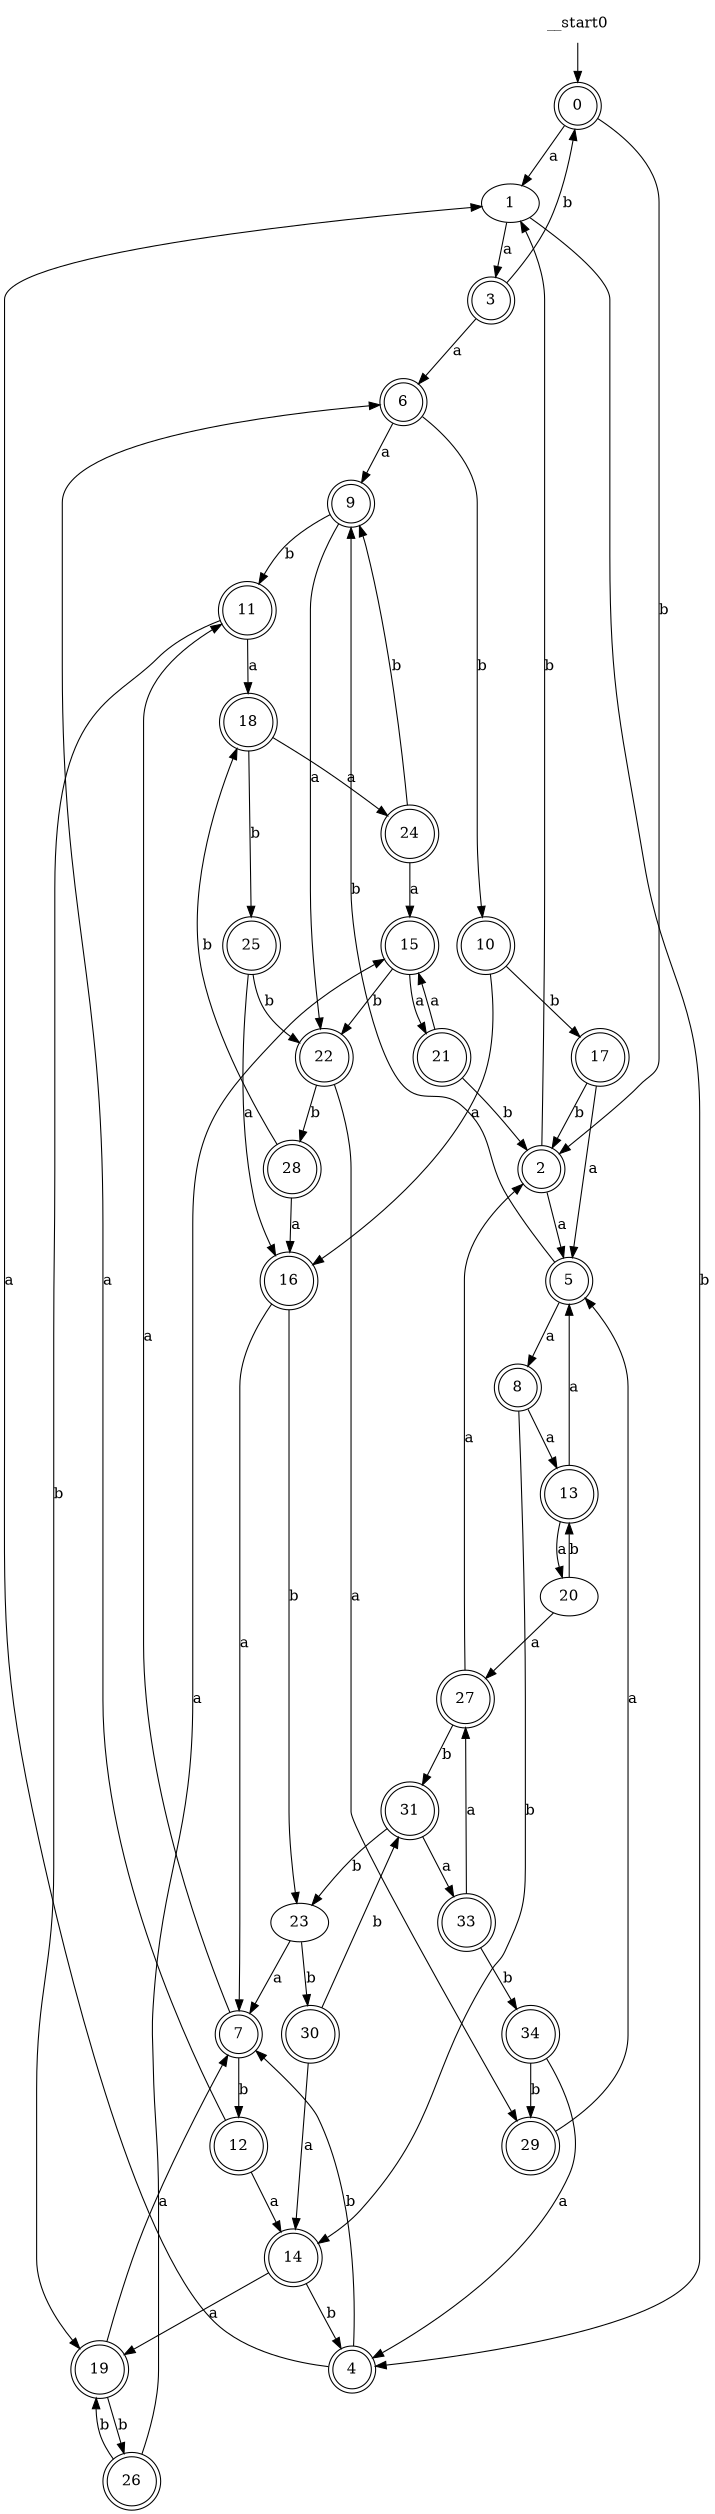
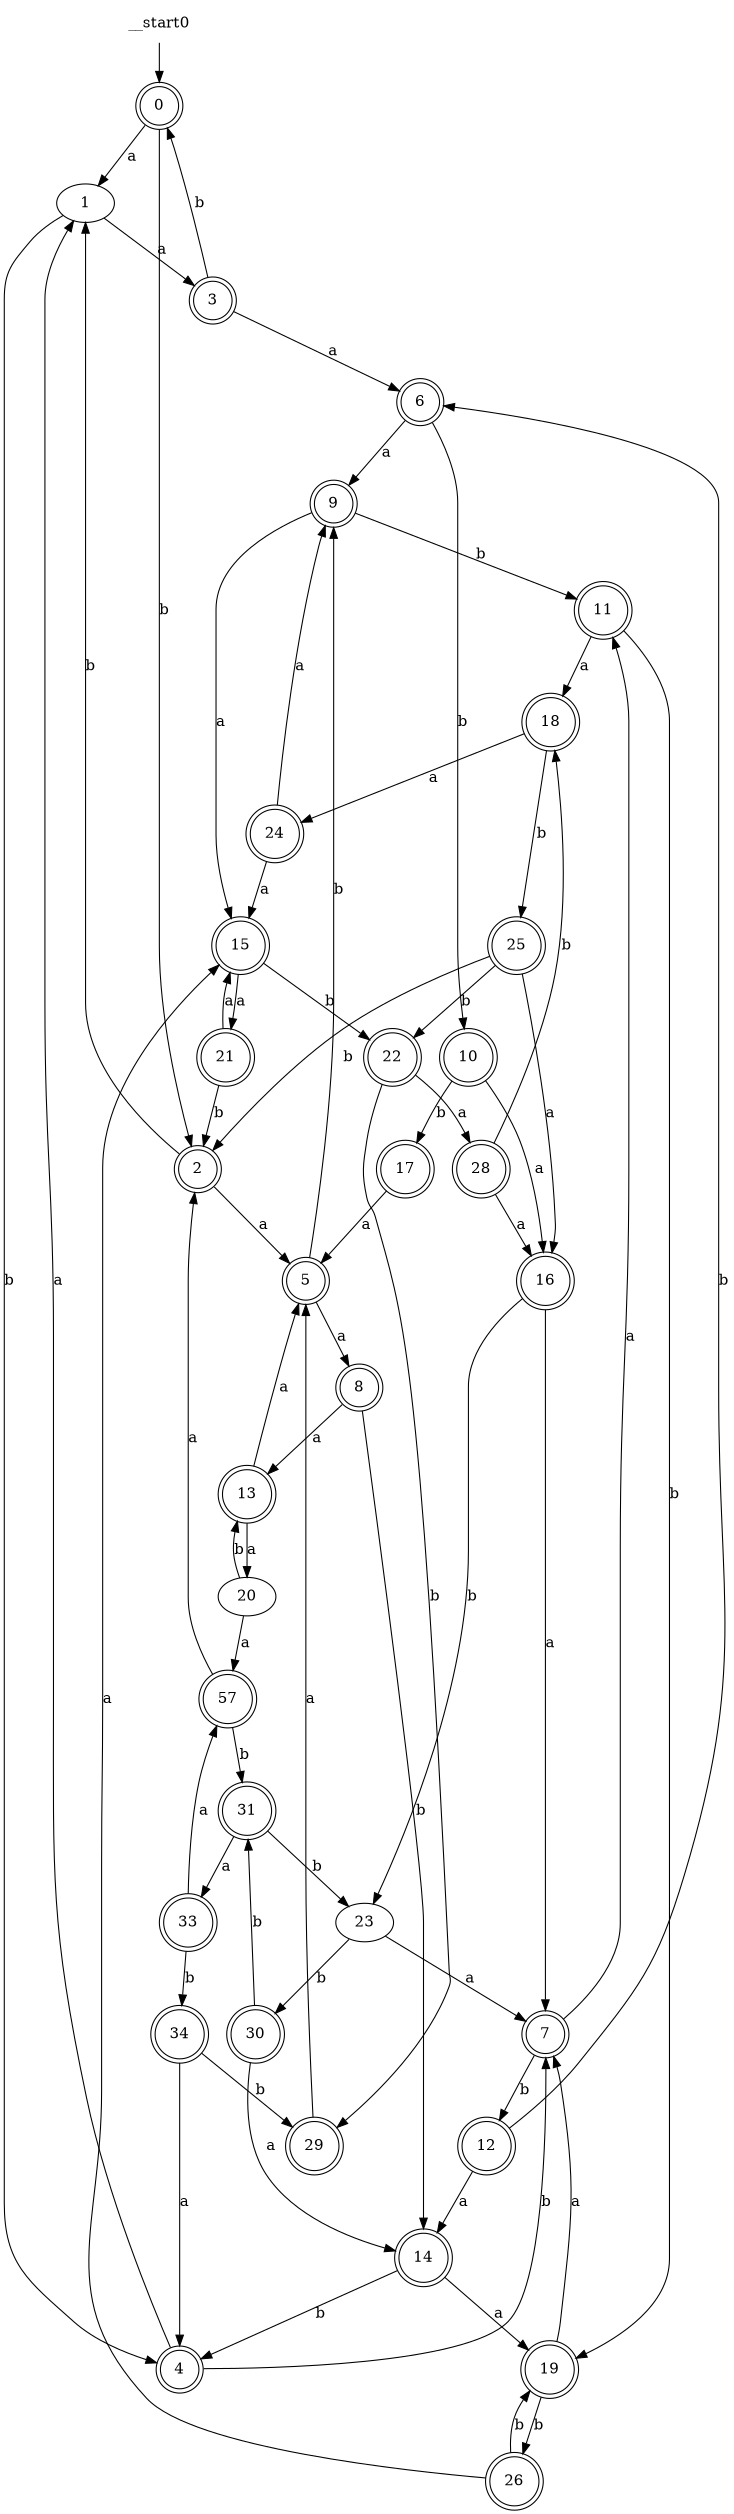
  digraph {
    node [shape=doublecircle]
    __start0 [shape=none]
    0
    1 [shape=""]
    2
    3
    4
    5
    6
    7
    8
    9
    10
    11
    12
    13
    14
    15
    16
    17
    18
    19
    20 [shape=""]
    21
    22
    23 [shape=ellipse]
    24
    25
    26
-   27
+   27 [label=57]
    28
    29
    30
    31
    33
    34
    __start0 -> 0
    0 -> 1 [label=a]
    0 -> 2 [label=b]
    1 -> 3 [label=a]
    1 -> 4 [label=b]
    2 -> 1 [label=b]
    2 -> 5 [label=a]
    3 -> 0 [label=b]
    3 -> 6 [label=a]
    4 -> 1 [label=a]
    4 -> 7 [label=b]
    5 -> 8 [label=a]
    5 -> 9 [label=b]
    6 -> 9 [label=a]
    6 -> 10 [label=b]
    7 -> 11 [label=a]
    7 -> 12 [label=b]
    8 -> 13 [label=a]
    8 -> 14 [label=b]
    9 -> 11 [label=b]
-   9 -> 22 [label=a]
+   9 -> 15 [label=a]
    10 -> 16 [label=a]
    10 -> 17 [label=b]
    11 -> 18 [label=a]
    11 -> 19 [label=b]
-   12 -> 6 [label=a]
+   12 -> 6 [label=b]
    12 -> 14 [label=a]
    13 -> 5 [label=a]
    13 -> 20 [label=a]
    14 -> 4 [label=b]
    14 -> 19 [label=a]
    15 -> 21 [label=a]
    15 -> 22 [label=b]
    16 -> 7 [label=a]
    16 -> 23 [label=b]
-   17 -> 2 [label=b]
+   25 -> 2 [label=b]
    17 -> 5 [label=a]
    18 -> 24 [label=a]
    18 -> 25 [label=b]
    19 -> 7 [label=a]
    19 -> 26 [label=b]
    20 -> 13 [label=b]
    20 -> 27 [label=a]
    21 -> 2 [label=b]
    21 -> 15 [label=a]
-   22 -> 28 [label=b]
-   22 -> 29 [label=a]
+   22 -> 28 [label=a]
+   22 -> 29 [label=b]
    23 -> 7 [label=a]
    23 -> 30 [label=b]
-   24 -> 9 [label=b]
+   24 -> 9 [label=a]
    24 -> 15 [label=a]
    25 -> 16 [label=a]
    25 -> 22 [label=b]
    26 -> 15 [label=a]
    26 -> 19 [label=b]
    27 -> 2 [label=a]
    27 -> 31 [label=b]
    28 -> 16 [label=a]
    28 -> 18 [label=b]
    29 -> 5 [label=a]
    30 -> 14 [label=a]
    30 -> 31 [label=b]
    31 -> 23 [label=b]
    31 -> 33 [label=a]
    33 -> 27 [label=a]
    33 -> 34 [label=b]
    34 -> 4 [label=a]
    34 -> 29 [label=b]
  }
